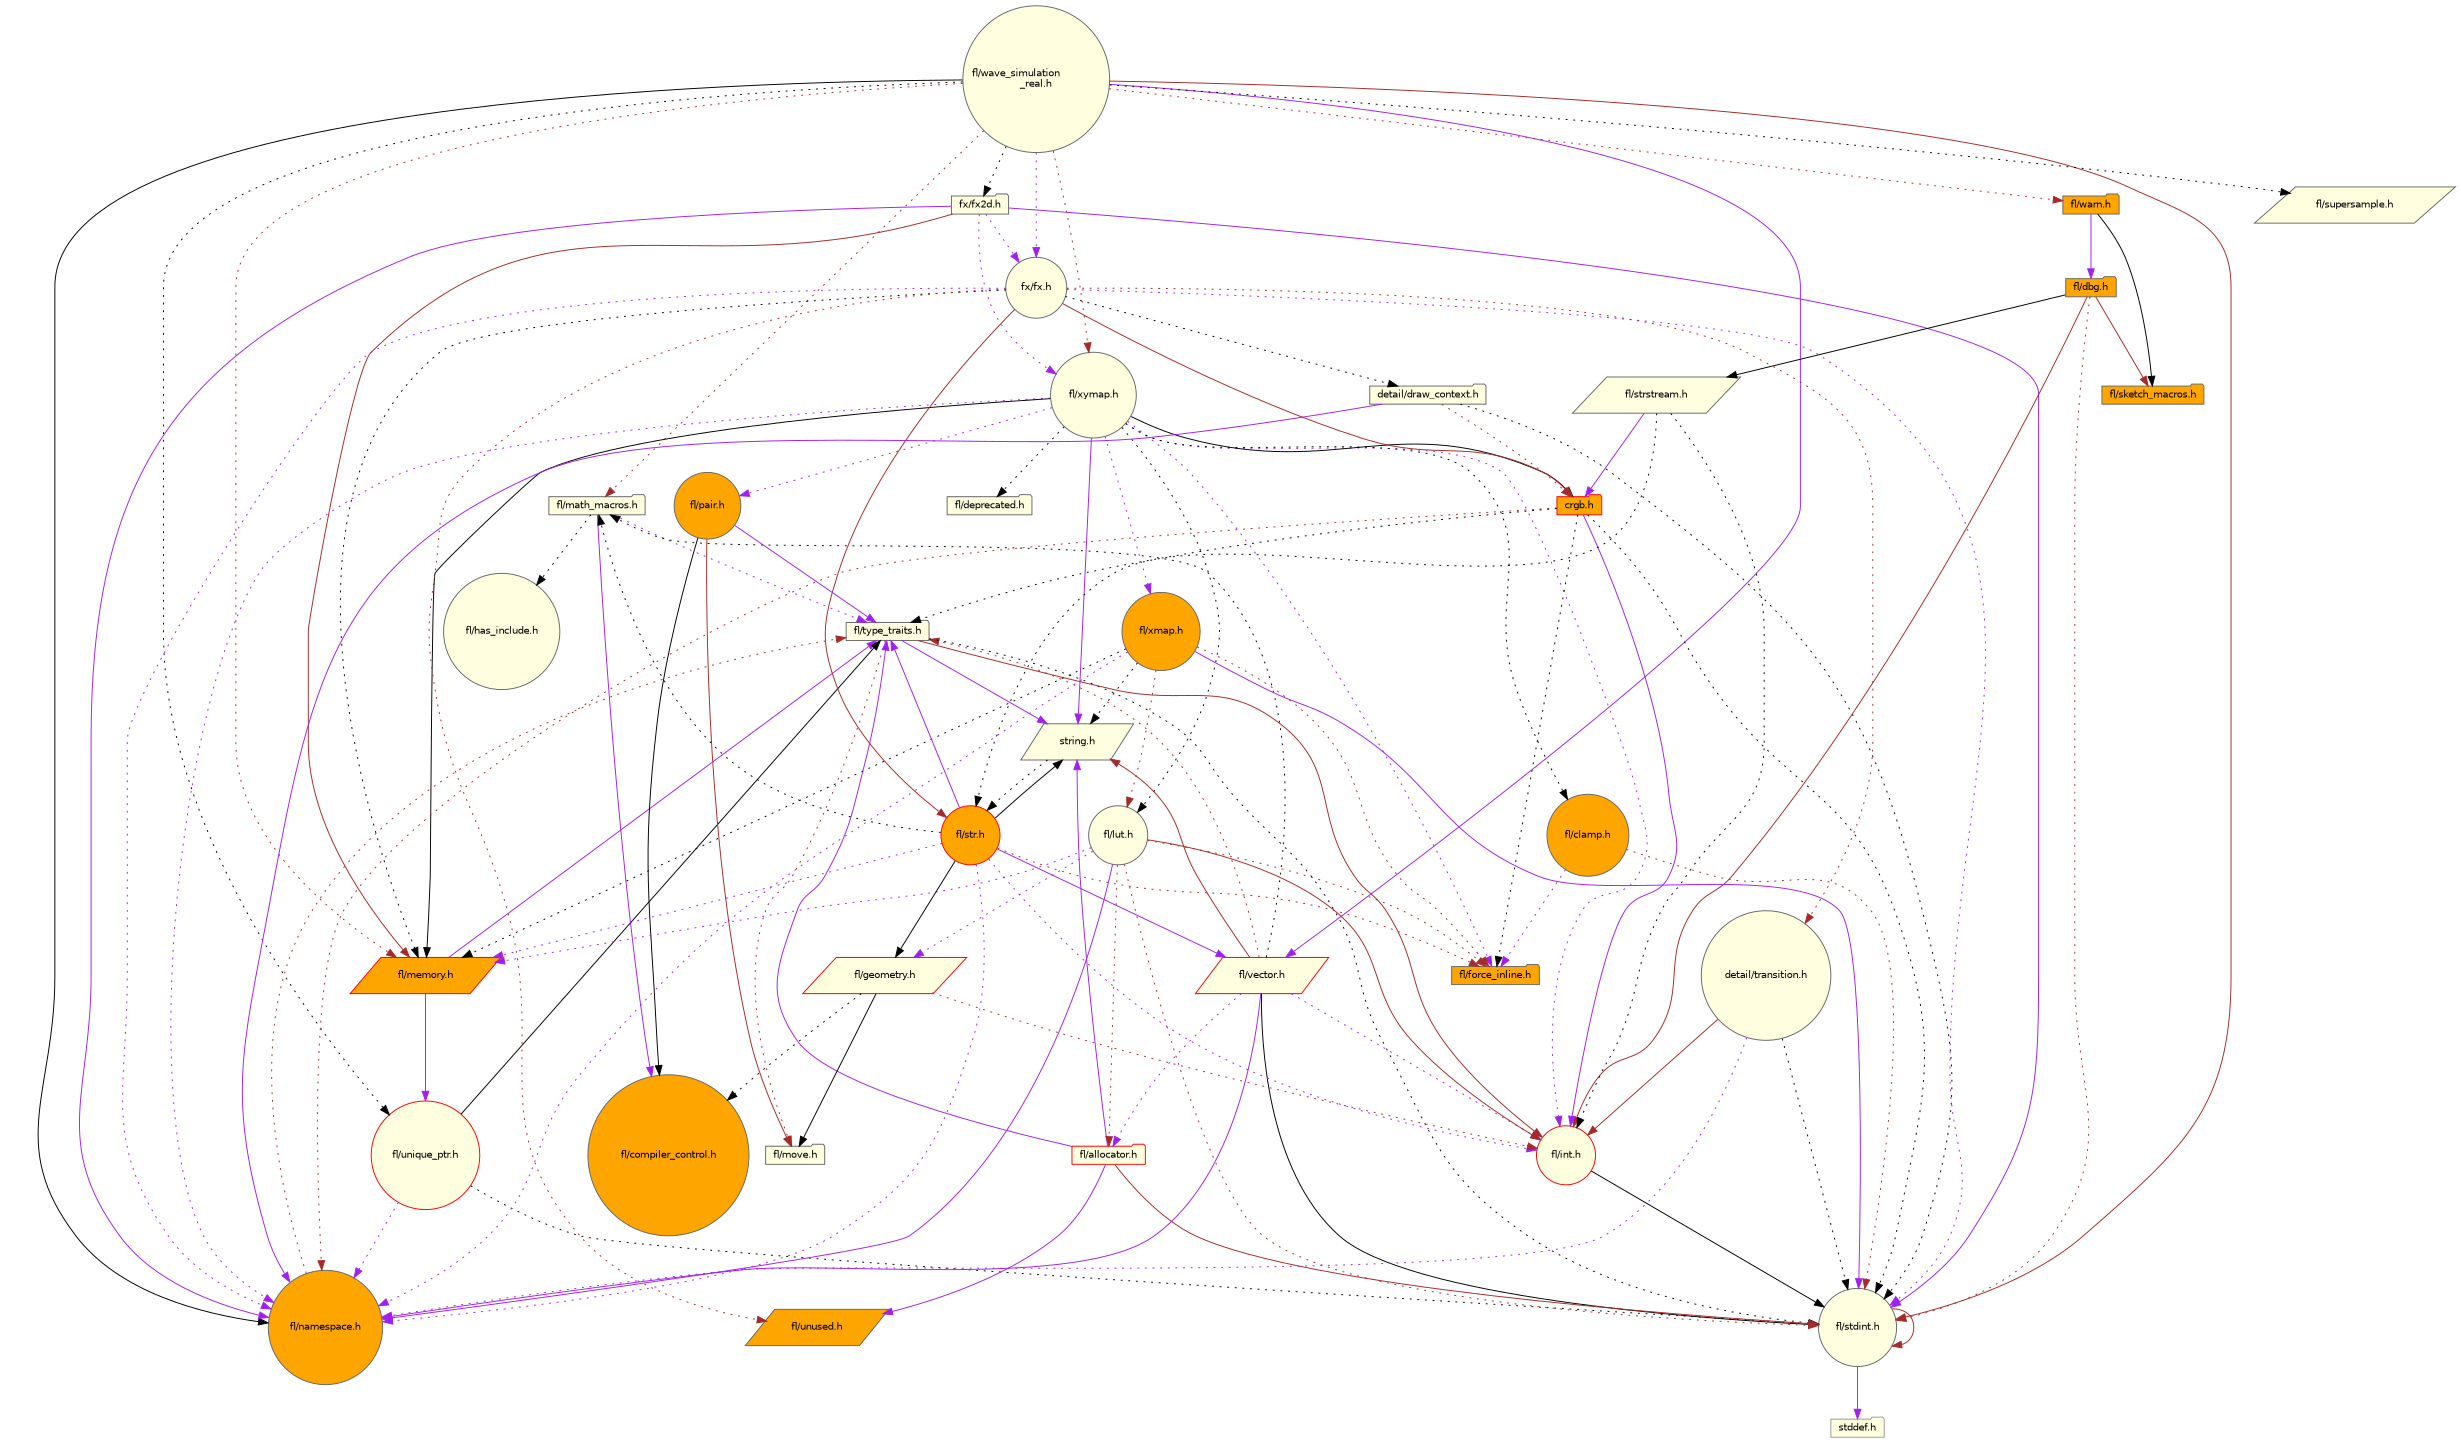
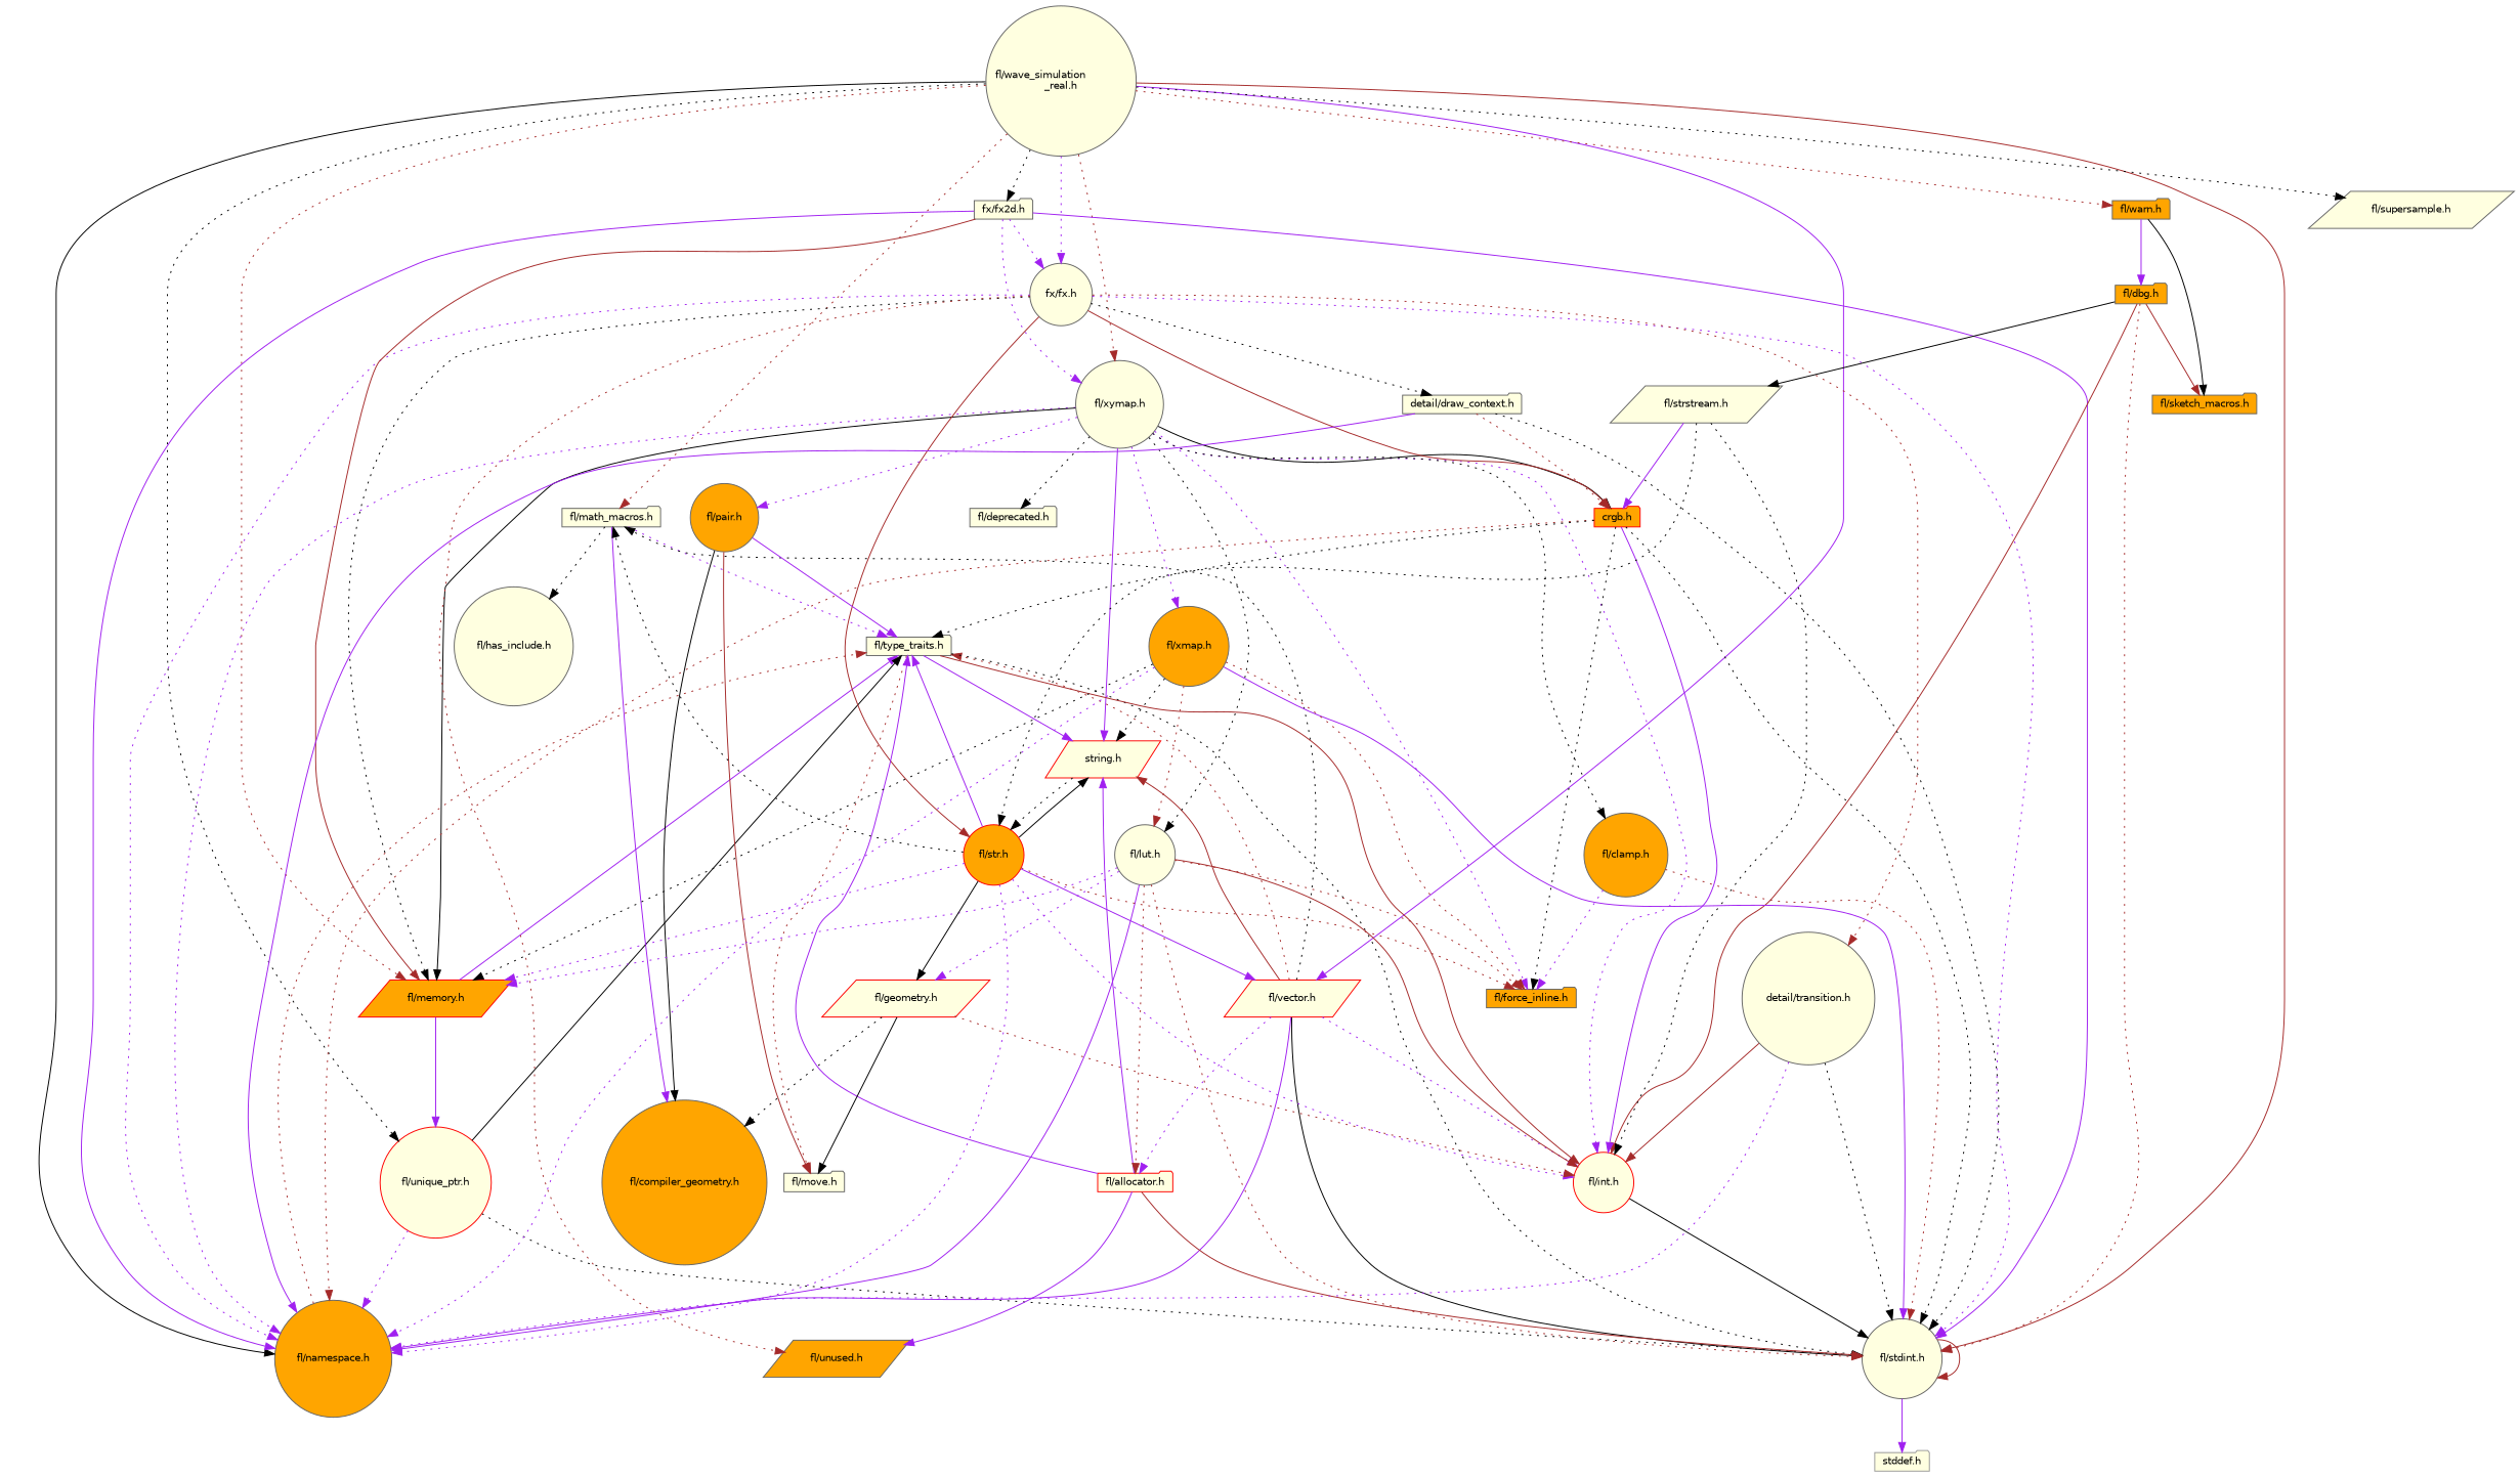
  digraph {
    node [color=grey40 fillcolor=lightyellow fontname=Helvetica fontsize=10 shape=circle style=filled]
    edge [color=purple fontname=Helvetica fontsize=10 labelfontname=Helvetica labelfontsize=10 style=dotted]
    n1 [color=gray40 fontcolor=black height=0.2 label="fl/wave_simulation\l_real.h" width=0.4]
    n2 [height=0.2 label="fl/stdint.h" width=0.4]
    n3 [height=0.2 label="fl/math_macros.h" shape=folder width=0.4]
    n4 [fillcolor=orange height=0.2 label="fl/namespace.h" width=0.4]
    n5 [color=red fillcolor=orange height=0.2 label="fl/memory.h" shape=parallelogram width=0.4]
    n6 [color=red height=0.2 label="fl/unique_ptr.h" width=0.4]
    n7 [color=red height=0.2 label="fl/vector.h" shape=parallelogram width=0.4]
    n8 [fillcolor=orange height=0.2 label="fl/warn.h" shape=folder width=0.4]
    n9 [height=0.2 label="fl/supersample.h" shape=parallelogram width=0.4]
    n10 [height=0.2 label="fl/xymap.h" width=0.4]
    n11 [height=0.2 label="fx/fx.h" width=0.4]
    n12 [height=0.2 label="fx/fx2d.h" shape=folder width=0.4]
    n13 [color=grey60 height=0.2 label="stddef.h" shape=folder width=0.4]
    n14 [height=0.2 label="fl/has_include.h" width=0.4]
-   n15 [fillcolor=orange height=0.2 label="fl/compiler_control.h" width=0.4]
+   n15 [fillcolor=orange height=0.2 label="fl/compiler_geometry.h" width=0.4]
    n16 [height=0.2 label="fl/type_traits.h" shape=folder width=0.4]
-   n17 [height=0.2 label="string.h" shape=parallelogram width=0.4]
+   n17 [color=red height=0.2 label="string.h" shape=parallelogram width=0.4]
    n18 [color=red height=0.2 label="fl/int.h" width=0.4]
    n19 [color=red height=0.2 label="fl/allocator.h" shape=folder width=0.4]
    n20 [fillcolor=orange height=0.2 label="fl/dbg.h" shape=folder width=0.4]
    n21 [fillcolor=orange height=0.2 label="fl/sketch_macros.h" shape=folder width=0.4]
    n22 [fillcolor=orange height=0.2 label="fl/force_inline.h" shape=folder width=0.4]
    n23 [color=red fillcolor=orange height=0.2 label="crgb.h" shape=folder width=0.4]
    n24 [fillcolor=orange height=0.2 label="fl/pair.h" width=0.4]
    n25 [fillcolor=orange height=0.2 label="fl/clamp.h" width=0.4]
    n26 [height=0.2 label="fl/lut.h" width=0.4]
    n27 [height=0.2 label="fl/deprecated.h" shape=folder width=0.4]
    n28 [fillcolor=orange height=0.2 label="fl/xmap.h" width=0.4]
    n29 [color=red fillcolor=orange height=0.2 label="fl/str.h" width=0.4]
    n30 [fillcolor=orange height=0.2 label="fl/unused.h" shape=parallelogram width=0.4]
    n31 [height=0.2 label="detail/draw_context.h" shape=folder width=0.4]
    n32 [height=0.2 label="detail/transition.h" width=0.4]
    n33 [height=0.2 label="fl/move.h" shape=folder width=0.4]
    n34 [color=red height=0.2 label="fl/geometry.h" shape=parallelogram width=0.4]
    n35 [height=0.2 label="fl/strstream.h" shape=parallelogram width=0.4]
    n1 -> n2 [color=brown style=solid]
    n1 -> n3 [color=brown]
    n1 -> n4 [color=black style=solid]
    n1 -> n5 [color=brown]
    n1 -> n6 [color=black]
    n1 -> n7 [style=solid]
    n1 -> n8 [color=brown]
    n1 -> n9 [color=black]
    n1 -> n10 [color=brown]
    n1 -> n11
    n1 -> n12 [color=black]
    n2 -> n2 [color=brown style=solid]
    n2 -> n13 [style=solid]
    n3 -> n14 [color=black]
    n3 -> n15 [style=solid]
    n3 -> n16
    n4 -> n16 [color=brown]
    n5 -> n6 [style=solid]
    n5 -> n16 [style=solid]
    n6 -> n2 [color=black]
    n6 -> n4
    n6 -> n16 [color=black style=solid]
    n7 -> n2 [color=black style=solid]
    n7 -> n3 [color=black]
    n7 -> n4 [style=solid]
    n7 -> n16 [color=brown]
    n7 -> n17 [color=brown style=solid]
    n7 -> n18
    n7 -> n19
    n8 -> n20 [style=solid]
    n8 -> n21 [color=black style=solid]
    n10 -> n4
    n10 -> n5 [color=black style=solid]
    n10 -> n17 [style=solid]
    n10 -> n18
    n10 -> n22
    n10 -> n23 [color=black style=solid]
    n10 -> n24
    n10 -> n25 [color=black]
    n10 -> n26 [color=black]
    n10 -> n27 [color=black]
    n10 -> n28
    n11 -> n2
    n11 -> n4
    n11 -> n5 [color=black]
    n11 -> n23 [color=brown style=solid]
    n11 -> n29 [color=brown style=solid]
    n11 -> n30 [color=brown]
    n11 -> n31 [color=black]
    n11 -> n32 [color=brown]
    n12 -> n2 [style=solid]
    n12 -> n4 [style=solid]
    n12 -> n5 [color=brown style=solid]
    n12 -> n10
    n12 -> n11
    n16 -> n2 [color=black]
    n16 -> n17 [style=solid]
    n16 -> n18 [color=brown style=solid]
    n16 -> n33 [color=brown]
    n17 -> n29 [color=black]
    n18 -> n2 [color=black style=solid]
    n19 -> n2 [color=brown style=solid]
    n19 -> n16 [style=solid]
    n19 -> n17 [style=solid]
    n19 -> n30 [style=solid]
    n20 -> n2 [color=brown]
    n20 -> n18 [color=brown style=solid]
    n20 -> n21 [color=brown style=solid]
    n20 -> n35 [color=black style=solid]
    n23 -> n2 [color=black]
    n23 -> n4 [color=brown]
    n23 -> n16 [color=black]
    n23 -> n18 [style=solid]
    n23 -> n22 [color=black]
    n24 -> n15 [color=black style=solid]
    n24 -> n16 [style=solid]
    n24 -> n33 [color=brown style=solid]
    n25 -> n2 [color=brown]
    n25 -> n22
    n26 -> n2 [color=brown]
    n26 -> n4 [style=solid]
    n26 -> n5
    n26 -> n18 [color=brown style=solid]
    n26 -> n19 [color=brown]
    n26 -> n22 [color=brown]
    n26 -> n34
    n28 -> n2 [style=solid]
    n28 -> n4
    n28 -> n5 [color=black]
    n28 -> n17 [color=black]
    n28 -> n22 [color=brown]
    n28 -> n26 [color=brown]
    n29 -> n3 [color=black]
    n29 -> n4
    n29 -> n5
    n29 -> n7 [style=solid]
    n29 -> n16 [style=solid]
    n29 -> n17 [color=black style=solid]
    n29 -> n18
    n29 -> n22 [color=brown]
    n29 -> n34 [color=black style=solid]
    n31 -> n2 [color=black]
    n31 -> n4 [style=solid]
    n31 -> n23 [color=brown]
    n32 -> n2 [color=black]
    n32 -> n4
    n32 -> n18 [color=brown style=solid]
    n34 -> n15 [color=black]
    n34 -> n18 [color=brown]
    n34 -> n33 [color=black style=solid]
    n35 -> n18 [color=black]
    n35 -> n23 [style=solid]
    n35 -> n29 [color=black]
  }
